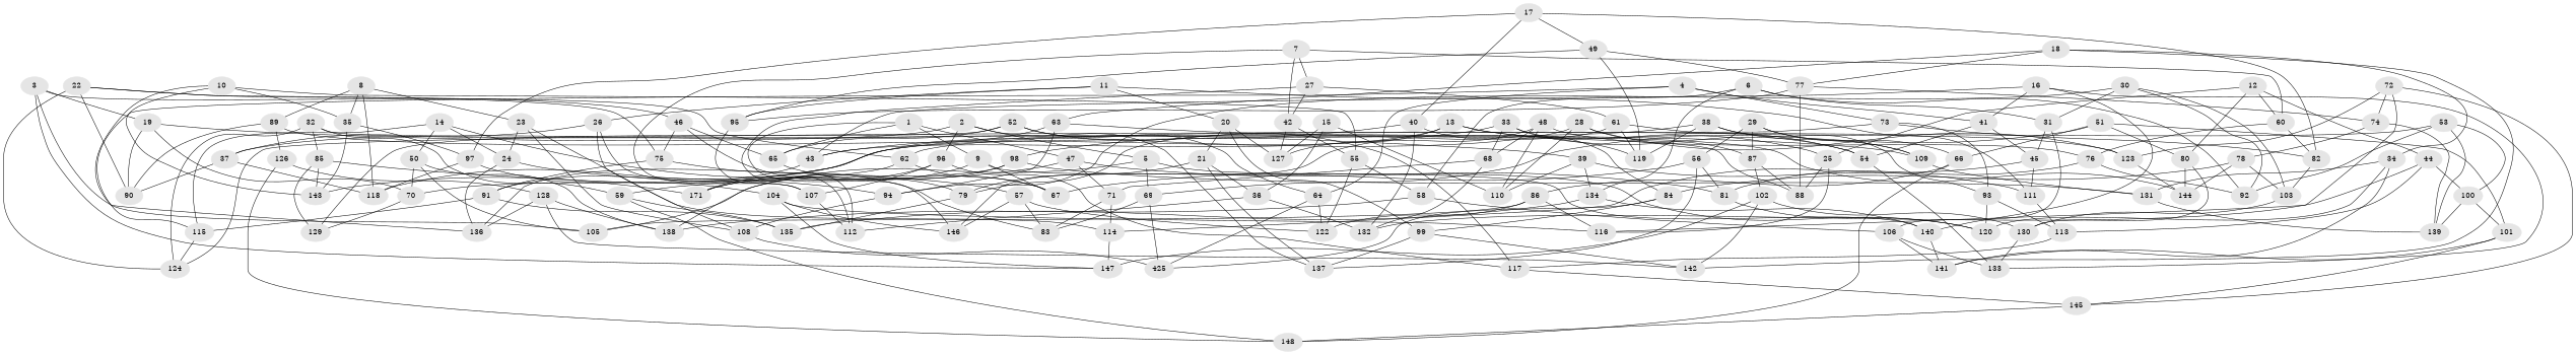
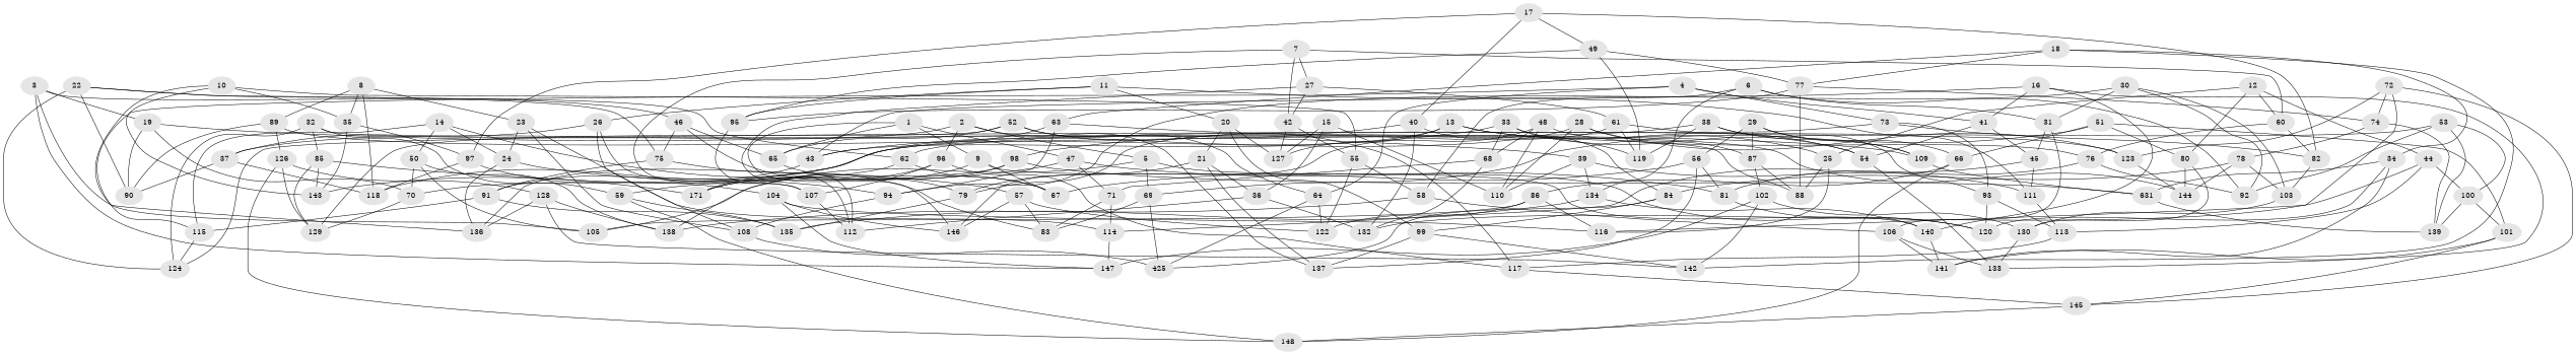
  graph {
    node [color=gray90 style=filled]
    1
    9
    47
    65
    146
    67
    n7 [label=171]
    140
    59
    71
    81
    2
    5
    37
    96
    137
    105
    69
    120
    118
    90
    107
    117
    3
    19
    62
    147
    39
    70
    4
    41
    64
    73
    115
    54
    45
    122
    n38 [label=425]
    82
    124
    93
    83
    6
    31
    58
    92
    134
    106
    138
    135
    7
    27
    42
    60
    61
    112
    55
    127
    76
    8
    23
    35
    89
    24
    108
    114
    143
    97
    144
    126
    141
    10
    136
    11
    20
    26
    95
    111
    21
    99
    113
    12
    25
    44
    80
    88
    116
    132
    100
    130
    13
    43
    91
    133
    14
    50
    57
    94
    15
    36
    110
    74
    139
    78
    16
    17
    40
    49
    84
    98
    77
    119
    103
    104
    18
    34
    63
    142
-   131
+   131 [label=631]
    109
    129
    79
    22
    46
    75
    123
    28
    87
    102
    29
    56
    66
    148
    86
    30
    32
    85
    33
    68
    38
    101
    48
    51
    145
    52
    53
    72
    128
    1 -- 9
    1 -- 47
    1 -- 65
    1 -- 146
    9 -- 67
    9 -- n7
    9 -- 140
    47 -- 59
    47 -- 71
    47 -- 81
    65 -- 67
    140 -- 141
    59 -- 135
    59 -- 148
    71 -- 83
    71 -- 114
    81 -- 120
    2 -- 5
    2 -- 37
    2 -- 96
    2 -- 137
    5 -- 105
    5 -- 69
    5 -- 120
    37 -- 118
    37 -- 90
    96 -- n7
    96 -- 107
    96 -- 117
    69 -- n38
    69 -- 83
    107 -- 112
    117 -- 145
    3 -- 105
    3 -- 19
    3 -- 62
    3 -- 147
    19 -- 90
    19 -- 39
    19 -- 70
    62 -- 67
    62 -- 70
    39 -- 134
    39 -- 111
    39 -- 110
    70 -- 129
    4 -- 41
    4 -- 64
    4 -- 73
    4 -- 115
    41 -- 54
    41 -- 45
    64 -- 122
    64 -- n38
    73 -- 82
    73 -- 124
    73 -- 93
    115 -- 124
    54 -- 133
    45 -- 114
    45 -- 111
    82 -- 103
    93 -- 120
    93 -- 113
    6 -- 31
    6 -- 58
    6 -- 92
    6 -- 134
    31 -- 45
    31 -- 106
    58 -- 106
    58 -- 138
    134 -- 140
    134 -- 135
    106 -- 141
    106 -- 133
    7 -- 107
    7 -- 27
    7 -- 42
    7 -- 60
    27 -- 42
    27 -- 61
    27 -- 112
    42 -- 55
    42 -- 127
    60 -- 82
    60 -- 76
    61 -- 119
    61 -- 79
    61 -- 123
    55 -- 122
    55 -- 58
    76 -- 81
    76 -- 92
    8 -- 118
    8 -- 23
    8 -- 35
    8 -- 89
    23 -- 24
    23 -- 108
    23 -- 114
    35 -- 143
    35 -- 97
    89 -- 90
    89 -- 144
    89 -- 126
    24 -- 136
    24 -- 94
    108 -- n38
    114 -- 147
    97 -- 118
    97 -- 104
+   126 -- 129
    126 -- 148
    126 -- 128
    10 -- 55
    10 -- 35
    10 -- 143
    10 -- 136
    11 -- 20
    11 -- 26
    11 -- 95
    11 -- 111
    20 -- 127
    20 -- 21
    20 -- 99
    26 -- 37
    26 -- 107
    26 -- 108
    95 -- 112
    111 -- 113
    21 -- 137
    21 -- 36
    21 -- 79
    99 -- 137
    99 -- 142
    113 -- 117
    12 -- 60
    12 -- 25
    12 -- 44
    12 -- 80
    25 -- 88
    25 -- 116
    44 -- 113
    44 -- 132
    44 -- 100
    80 -- 144
    80 -- 130
    100 -- 139
    100 -- 101
    130 -- 133
    13 -- 54
    13 -- 127
    13 -- 25
    13 -- 43
    43 -- 91
    91 -- 115
    91 -- 135
    14 -- 115
    14 -- 24
    14 -- 50
    14 -- 57
    50 -- 105
    50 -- 70
    50 -- 138
    57 -- 146
    57 -- 122
    57 -- 83
    94 -- 108
    15 -- 127
    15 -- 36
    15 -- 110
    36 -- 112
    36 -- 132
    74 -- 139
    74 -- 78
    78 -- 144
    78 -- 84
    78 -- 103
    16 -- 140
    16 -- 41
    16 -- 43
    16 -- 133
    17 -- 82
    17 -- 97
    17 -- 40
    17 -- 49
    40 -- 132
    40 -- 84
    40 -- 98
    49 -- 95
    49 -- 77
    49 -- 119
    84 -- n38
    84 -- 99
    98 -- 138
    98 -- 136
    98 -- 131
    77 -- 95
    77 -- 88
    77 -- 74
    103 -- 130
    104 -- 146
    104 -- 147
    104 -- 116
    18 -- 77
    18 -- 34
    18 -- 63
    18 -- 142
    34 -- 120
    34 -- 141
    34 -- 131
    63 -- n7
    63 -- 94
    63 -- 109
    131 -- 139
    109 -- 131
    79 -- 135
    22 -- 90
    22 -- 124
    22 -- 46
    22 -- 75
    46 -- 65
    46 -- 79
    46 -- 75
    75 -- 83
    75 -- 91
    123 -- 144
    28 -- 118
    28 -- 110
    28 -- 123
    28 -- 87
    87 -- 88
    87 -- 102
    102 -- 147
    102 -- 130
    102 -- 142
    29 -- 109
    29 -- 87
    29 -- 56
    29 -- 66
    56 -- 67
    56 -- 81
    56 -- 137
    66 -- 148
    66 -- 86
    86 -- 105
    86 -- 122
    86 -- 116
    30 -- 31
    30 -- 92
    30 -- 94
    30 -- 103
    32 -- 59
    32 -- 124
    32 -- 88
    32 -- 85
    85 -- n7
    85 -- 143
    85 -- 129
    33 -- 54
    33 -- 43
    33 -- 119
    33 -- 68
    68 -- 71
    68 -- 132
    38 -- 93
    38 -- 143
    38 -- 119
    38 -- 109
    101 -- 141
    101 -- 145
    48 -- 146
    48 -- 76
    48 -- 110
    48 -- 68
    51 -- 69
    51 -- 80
    51 -- 66
    51 -- 101
    145 -- 148
    52 -- 65
    52 -- 117
    52 -- 64
    52 -- 129
    53 -- 62
    53 -- 92
    53 -- 100
    53 -- 139
    72 -- 116
    72 -- 74
    72 -- 123
    72 -- 145
    128 -- 138
    128 -- 136
    128 -- 142
  }
